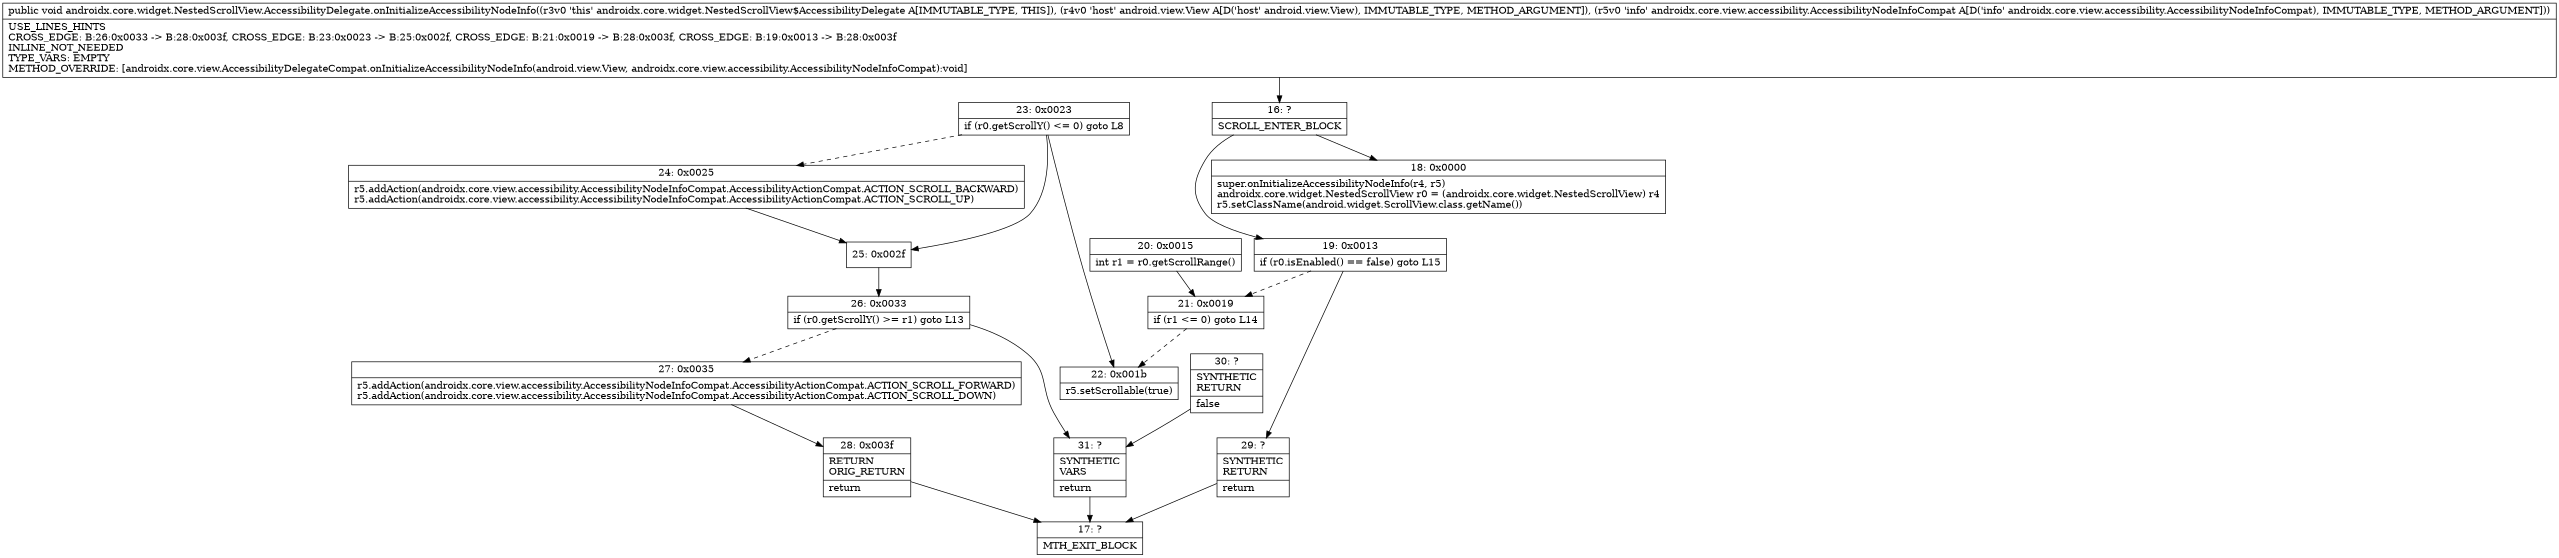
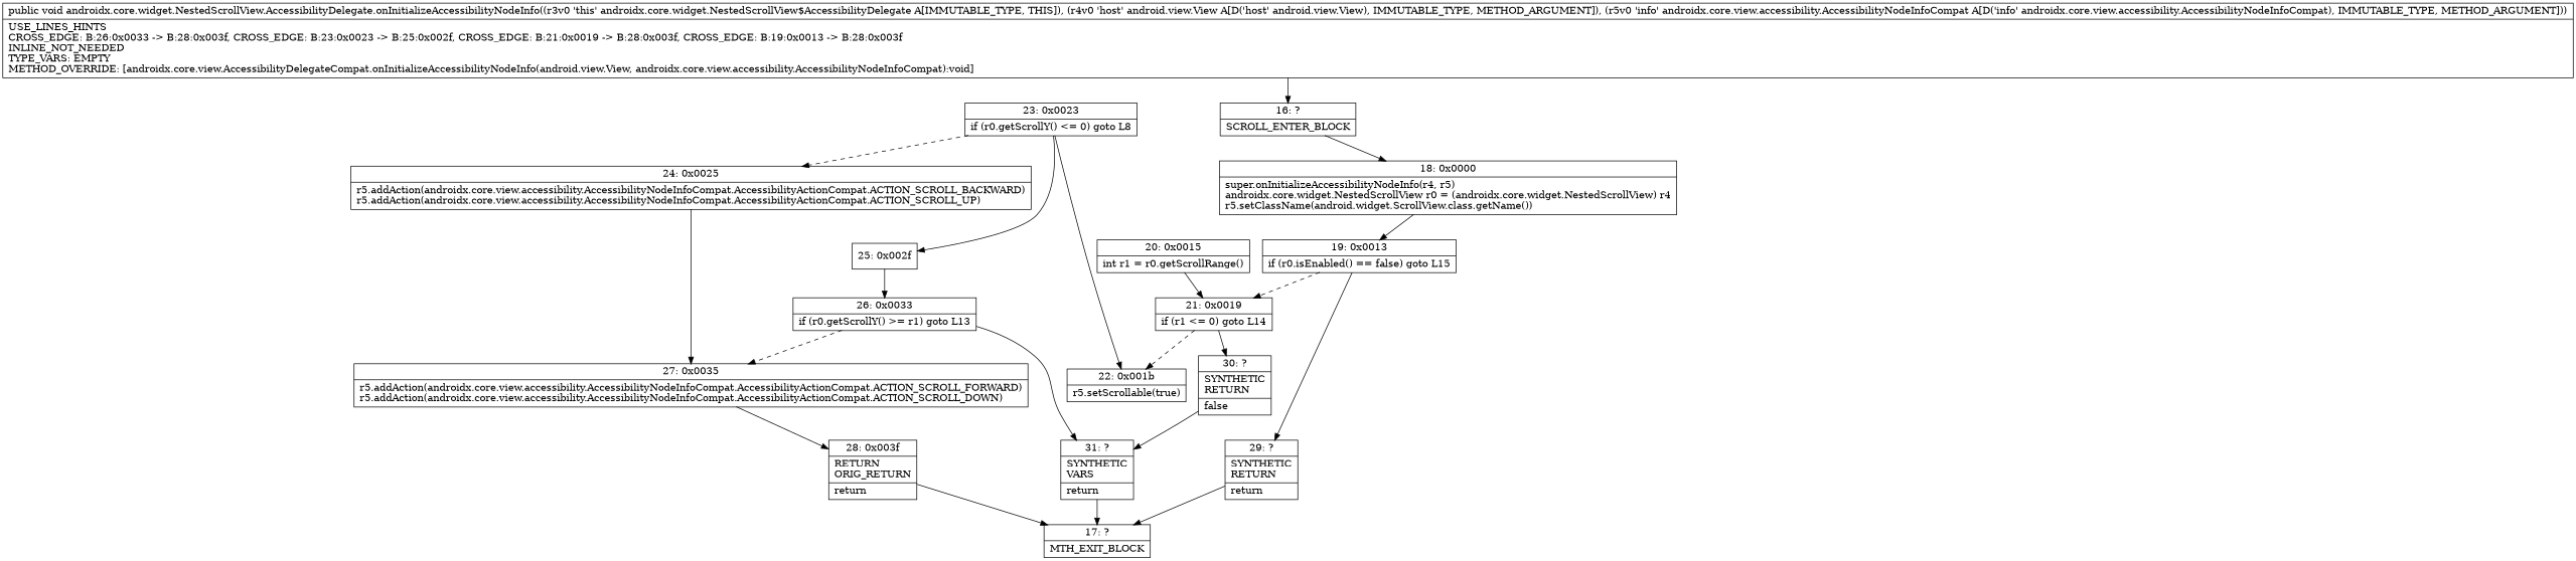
  digraph {
    node [shape=record]
    n1 [label="{16\:\ ?|SCROLL_ENTER_BLOCK\l}"]
    n2 [label="{18\:\ 0x0000|super.onInitializeAccessibilityNodeInfo(r4, r5)\landroidx.core.widget.NestedScrollView r0 = (androidx.core.widget.NestedScrollView) r4\lr5.setClassName(android.widget.ScrollView.class.getName())\l}"]
    n3 [label="{19\:\ 0x0013|if (r0.isEnabled() == false) goto L15\l}"]
    n4 [label="{29\:\ ?|SYNTHETIC\lRETURN\l|return\l}"]
    n5 [label="{21\:\ 0x0019|if (r1 \<= 0) goto L14\l}"]
    n6 [label="{20\:\ 0x0015|int r1 = r0.getScrollRange()\l}"]
    n7 [label="{17\:\ ?|MTH_EXIT_BLOCK\l}"]
    n8 [label="{22\:\ 0x001b|r5.setScrollable(true)\l}"]
    n9 [label="{30\:\ ?|SYNTHETIC\lRETURN\l|false\l}"]
    n10 [label="{31\:\ ?|SYNTHETIC\lVARS\l|return\l}"]
    n11 [label="{23\:\ 0x0023|if (r0.getScrollY() \<= 0) goto L8\l}"]
    n12 [label="{24\:\ 0x0025|r5.addAction(androidx.core.view.accessibility.AccessibilityNodeInfoCompat.AccessibilityActionCompat.ACTION_SCROLL_BACKWARD)\lr5.addAction(androidx.core.view.accessibility.AccessibilityNodeInfoCompat.AccessibilityActionCompat.ACTION_SCROLL_UP)\l}"]
    n13 [label="{25\:\ 0x002f}"]
    n14 [label="{26\:\ 0x0033|if (r0.getScrollY() \>= r1) goto L13\l}"]
    n15 [label="{27\:\ 0x0035|r5.addAction(androidx.core.view.accessibility.AccessibilityNodeInfoCompat.AccessibilityActionCompat.ACTION_SCROLL_FORWARD)\lr5.addAction(androidx.core.view.accessibility.AccessibilityNodeInfoCompat.AccessibilityActionCompat.ACTION_SCROLL_DOWN)\l}"]
    n16 [label="{28\:\ 0x003f|RETURN\lORIG_RETURN\l|return\l}"]
    n17 [label="{public void androidx.core.widget.NestedScrollView.AccessibilityDelegate.onInitializeAccessibilityNodeInfo((r3v0 'this' androidx.core.widget.NestedScrollView$AccessibilityDelegate A[IMMUTABLE_TYPE, THIS]), (r4v0 'host' android.view.View A[D('host' android.view.View), IMMUTABLE_TYPE, METHOD_ARGUMENT]), (r5v0 'info' androidx.core.view.accessibility.AccessibilityNodeInfoCompat A[D('info' androidx.core.view.accessibility.AccessibilityNodeInfoCompat), IMMUTABLE_TYPE, METHOD_ARGUMENT]))  | USE_LINES_HINTS\lCROSS_EDGE: B:26:0x0033 \-\> B:28:0x003f, CROSS_EDGE: B:23:0x0023 \-\> B:25:0x002f, CROSS_EDGE: B:21:0x0019 \-\> B:28:0x003f, CROSS_EDGE: B:19:0x0013 \-\> B:28:0x003f\lINLINE_NOT_NEEDED\lTYPE_VARS: EMPTY\lMETHOD_OVERRIDE: [androidx.core.view.AccessibilityDelegateCompat.onInitializeAccessibilityNodeInfo(android.view.View, androidx.core.view.accessibility.AccessibilityNodeInfoCompat):void]\l}"]
    n1 -> n2
-   n1 -> n3
+   n2 -> n3
    n3 -> n4
    n3 -> n5 [style=dashed]
    n4 -> n7
    n5 -> n8 [style=dashed]
+   n5 -> n9
    n6 -> n5
    n9 -> n10
    n10 -> n7
    n11 -> n8
    n11 -> n12 [style=dashed]
    n11 -> n13
-   n12 -> n13
+   n12 -> n15
    n13 -> n14
    n14 -> n10
    n14 -> n15 [style=dashed]
    n15 -> n16
    n16 -> n7
    n17 -> n1
  }
